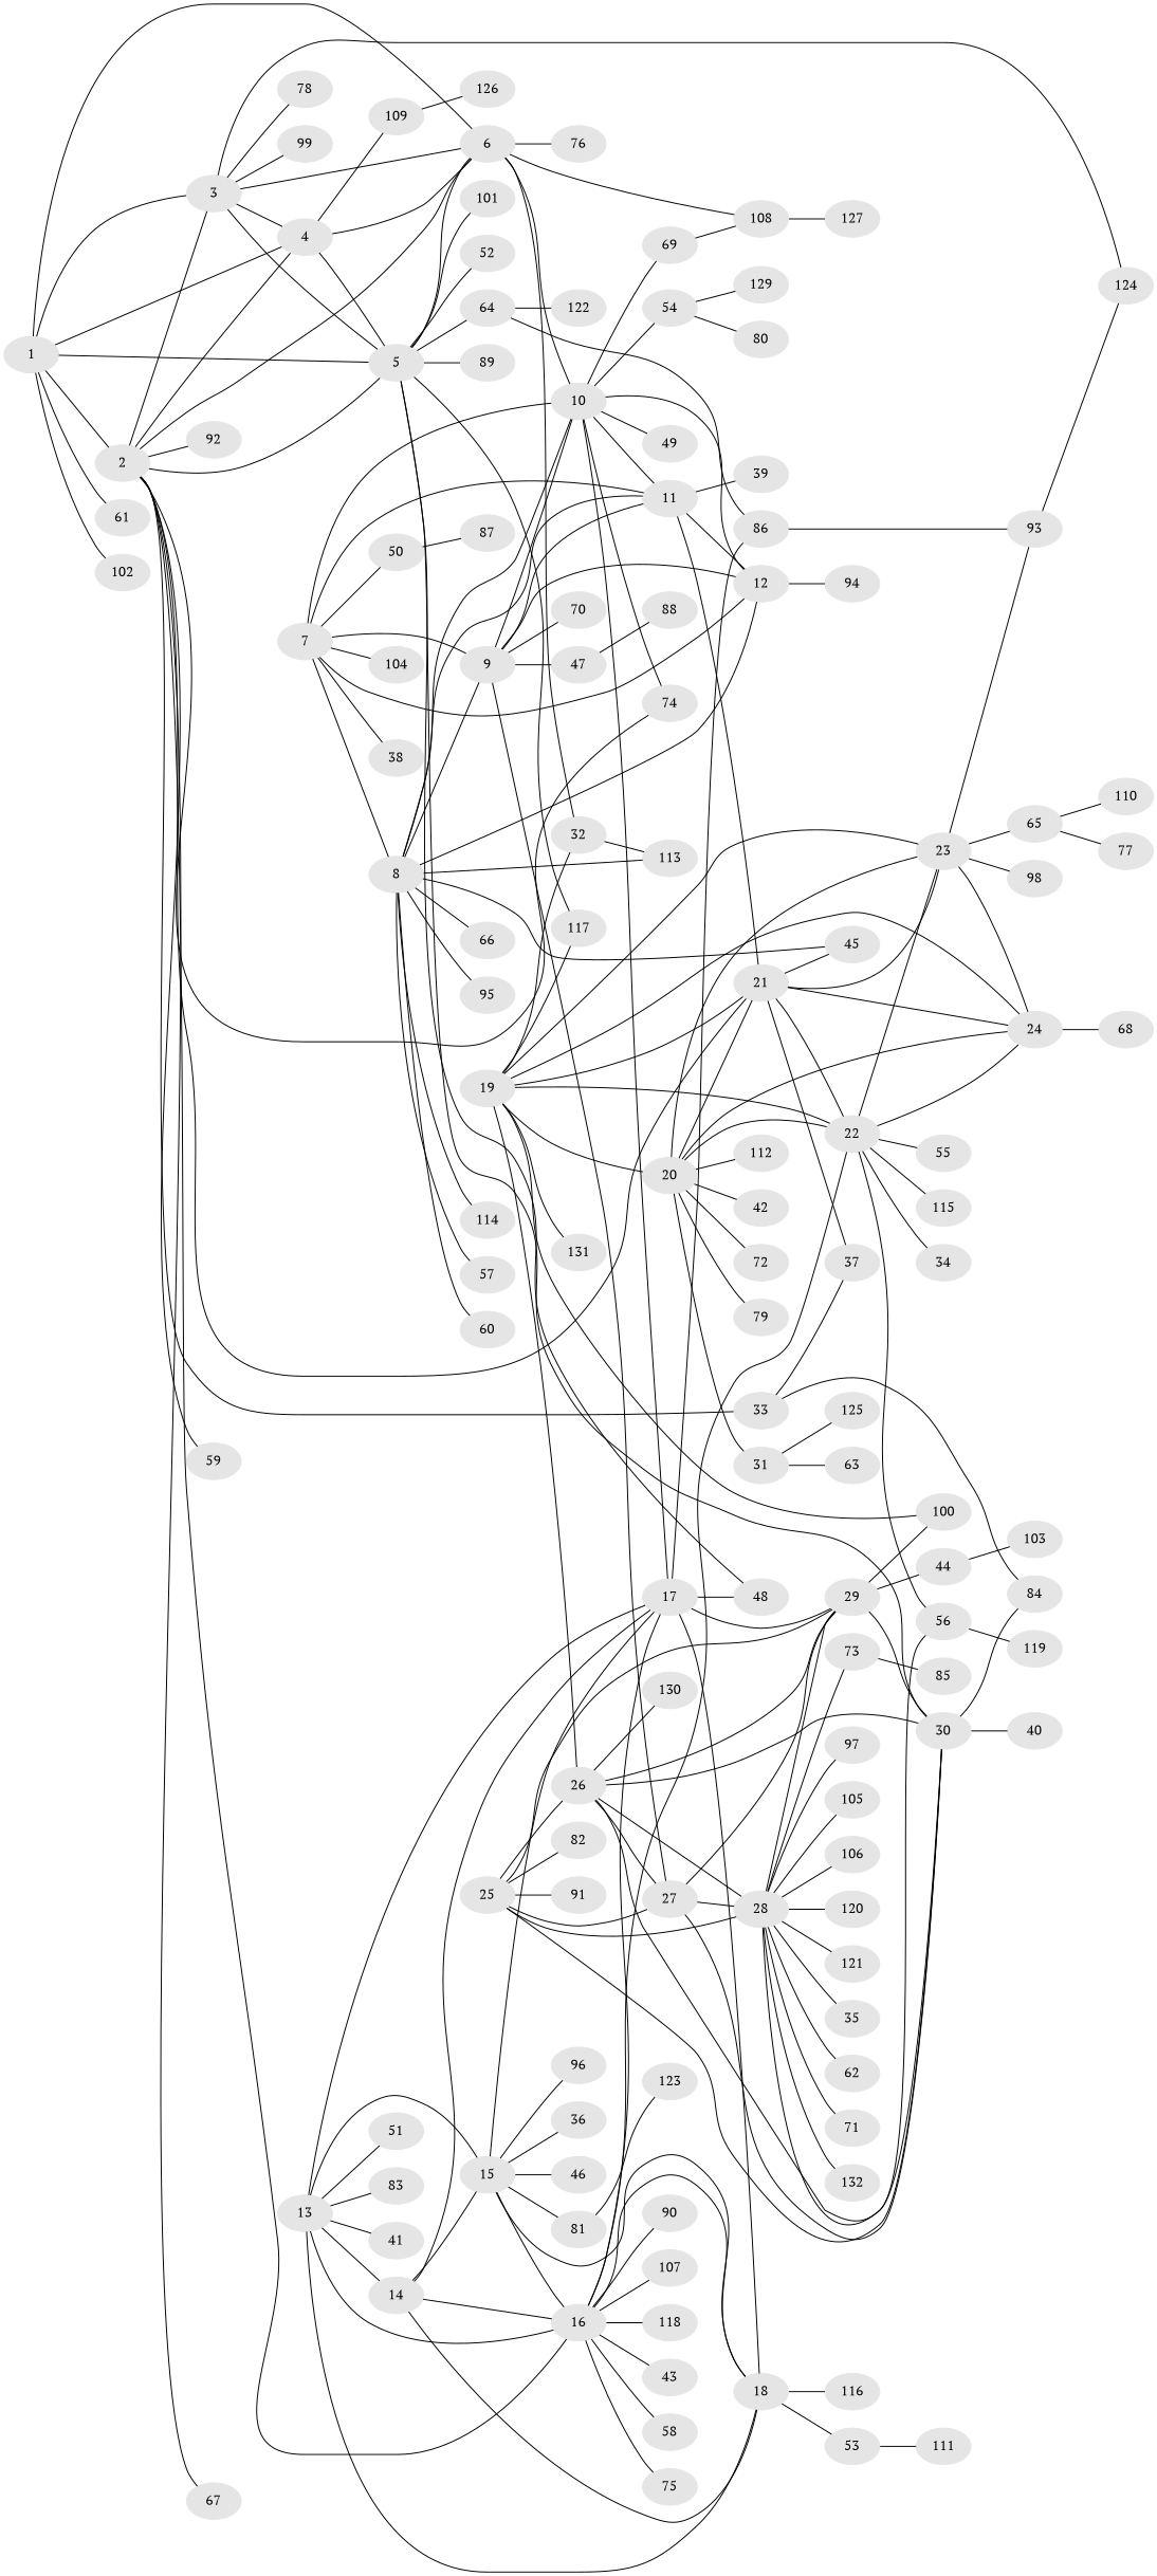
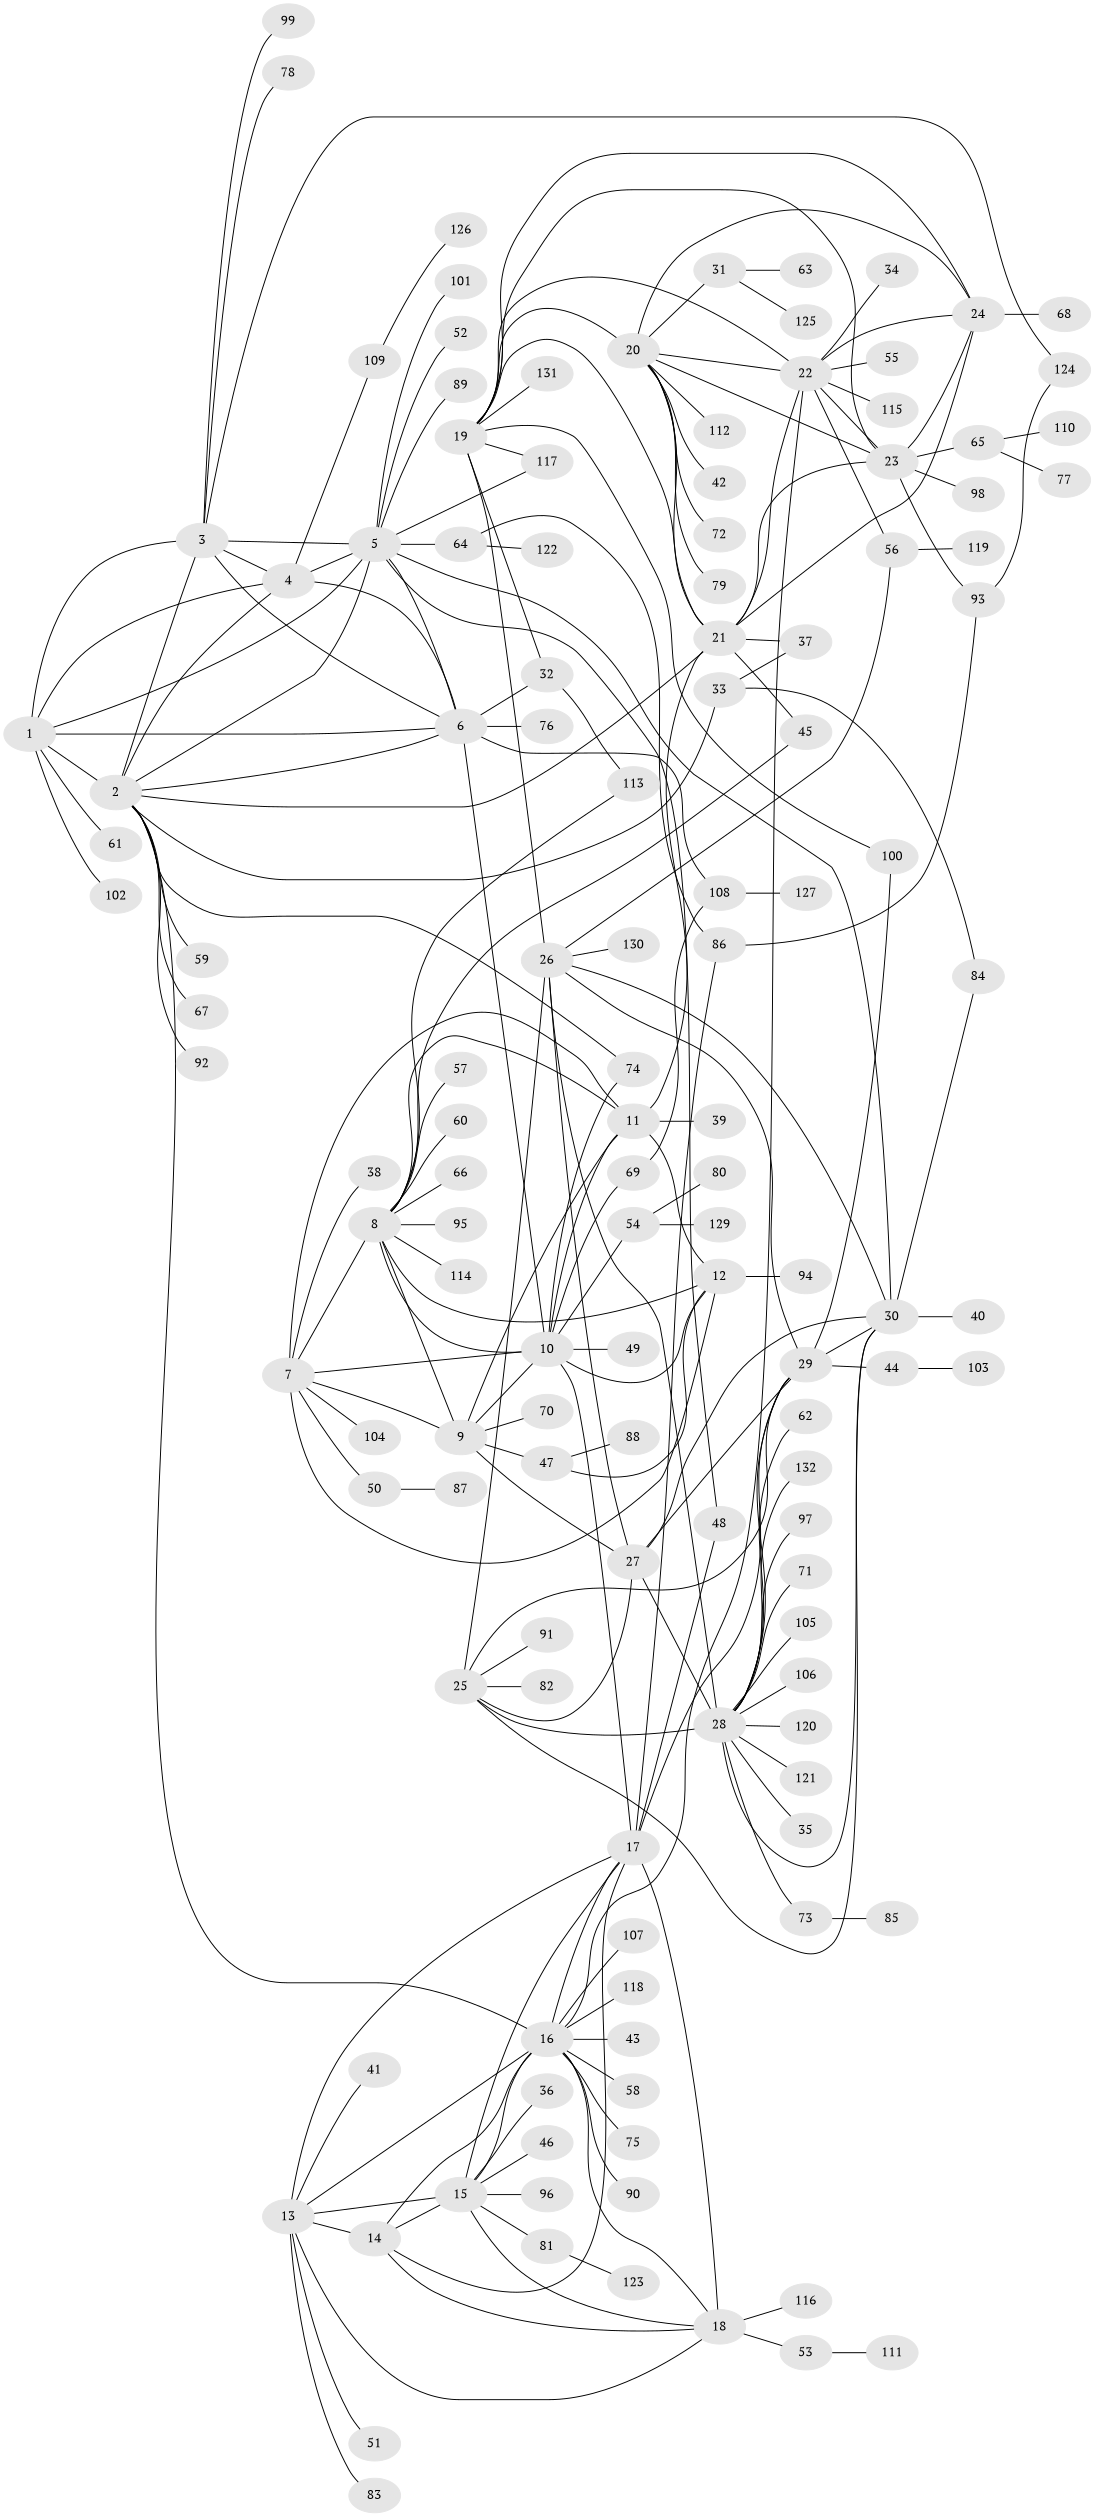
  graph {
    fontname="PT Serif"
    rankdir=LR
    node [color=gray90 fontname="PT Serif" style=filled]
    edge [fontname="PT Serif"]
    1
    2
    3
    4
    5
    6
    61
    102
    16
    21
    33
    59
    67
    74
    92
    78
    99
    124
    109
    30
    48
    52
    64
    89
    101
    117
    10
    32
    76
    108
    17
    18
    22
    43
    58
    75
    90
    107
    118
    45
    23
    24
    37
    84
    126
    40
    86
    122
    11
    12
    49
    54
    69
    113
    127
    7
    8
    9
    38
    50
    104
    57
    60
    66
    95
    114
    27
    47
    70
    39
    94
    87
    29
    28
    88
    80
    129
    13
    14
    15
    41
    51
    83
    36
    46
    81
    96
    53
    116
    123
    34
    55
    56
    115
    100
    44
    93
    111
    19
    20
    26
    131
    31
    42
    72
    79
    112
    65
    98
    68
    130
    63
    125
    119
    77
    110
    25
    82
    91
    35
    62
    71
    73
    97
    105
    106
    120
    121
    132
    85
    103
    1 -- 2
    1 -- 3
    1 -- 4
    1 -- 5
    1 -- 6
    1 -- 61
    1 -- 102
    2 -- 3
    2 -- 4
    2 -- 5
    2 -- 6
    2 -- 16
    2 -- 21
    2 -- 33
    2 -- 59
    2 -- 67
    2 -- 74
    2 -- 92
    3 -- 4
    3 -- 5
    3 -- 6
    3 -- 78
    3 -- 99
    3 -- 124
    4 -- 5
    4 -- 6
    4 -- 109
    5 -- 6
    5 -- 30
    5 -- 48
    5 -- 52
    5 -- 64
    5 -- 89
    5 -- 101
    5 -- 117
    6 -- 10
    6 -- 32
    6 -- 76
    6 -- 108
    16 -- 17
    16 -- 18
    16 -- 22
    16 -- 43
    16 -- 58
    16 -- 75
    16 -- 90
    16 -- 107
    16 -- 118
    21 -- 22
    21 -- 45
    21 -- 23
    21 -- 24
    21 -- 37
    33 -- 37
    33 -- 84
    109 -- 126
    30 -- 84
    30 -- 40
    64 -- 86
    64 -- 122
    10 -- 74
    10 -- 17
    10 -- 11
    10 -- 12
    10 -- 49
    10 -- 54
    10 -- 69
    32 -- 113
    108 -- 127
    17 -- 48
    17 -- 18
    17 -- 86
    17 -- 29
    18 -- 53
    18 -- 116
    22 -- 23
    22 -- 24
    22 -- 34
    22 -- 55
    22 -- 56
    22 -- 115
    23 -- 24
    23 -- 93
    23 -- 65
    23 -- 98
    24 -- 68
    86 -- 93
    11 -- 21
    11 -- 12
    11 -- 39
    12 -- 94
    54 -- 80
    54 -- 129
    69 -- 108
    7 -- 10
    7 -- 11
    7 -- 12
    7 -- 8
    7 -- 9
    7 -- 38
    7 -- 50
    7 -- 104
    8 -- 10
    8 -- 45
    8 -- 11
    8 -- 12
    8 -- 113
    8 -- 9
    8 -- 57
    8 -- 60
    8 -- 66
    8 -- 95
    8 -- 114
    9 -- 10
    9 -- 11
-   9 -- 12
+   47 -- 12
    9 -- 27
    9 -- 47
    9 -- 70
    50 -- 87
    27 -- 30
    27 -- 29
    27 -- 28
    47 -- 88
    29 -- 30
    29 -- 100
    29 -- 44
    28 -- 30
    28 -- 29
    28 -- 35
    28 -- 62
    28 -- 71
    28 -- 73
    28 -- 97
    28 -- 105
    28 -- 106
    28 -- 120
    28 -- 121
    28 -- 132
    13 -- 16
    13 -- 17
    13 -- 18
    13 -- 14
    13 -- 15
    13 -- 41
    13 -- 51
    13 -- 83
    14 -- 16
    14 -- 17
    14 -- 18
    14 -- 15
    15 -- 16
    15 -- 17
    15 -- 18
    15 -- 36
    15 -- 46
    15 -- 81
    15 -- 96
    81 -- 123
    53 -- 111
    56 -- 119
    44 -- 103
    93 -- 124
    19 -- 21
    19 -- 117
    19 -- 32
    19 -- 22
    19 -- 23
    19 -- 24
    19 -- 100
    19 -- 20
    19 -- 26
    19 -- 131
    20 -- 21
    20 -- 22
    20 -- 23
    20 -- 24
    20 -- 31
    20 -- 42
    20 -- 72
    20 -- 79
    20 -- 112
    26 -- 30
    26 -- 27
    26 -- 29
    26 -- 28
    26 -- 56
    26 -- 130
    31 -- 63
    31 -- 125
    65 -- 77
    65 -- 110
    25 -- 30
    25 -- 27
    25 -- 29
    25 -- 28
    25 -- 26
    25 -- 82
    25 -- 91
    73 -- 85
  }
